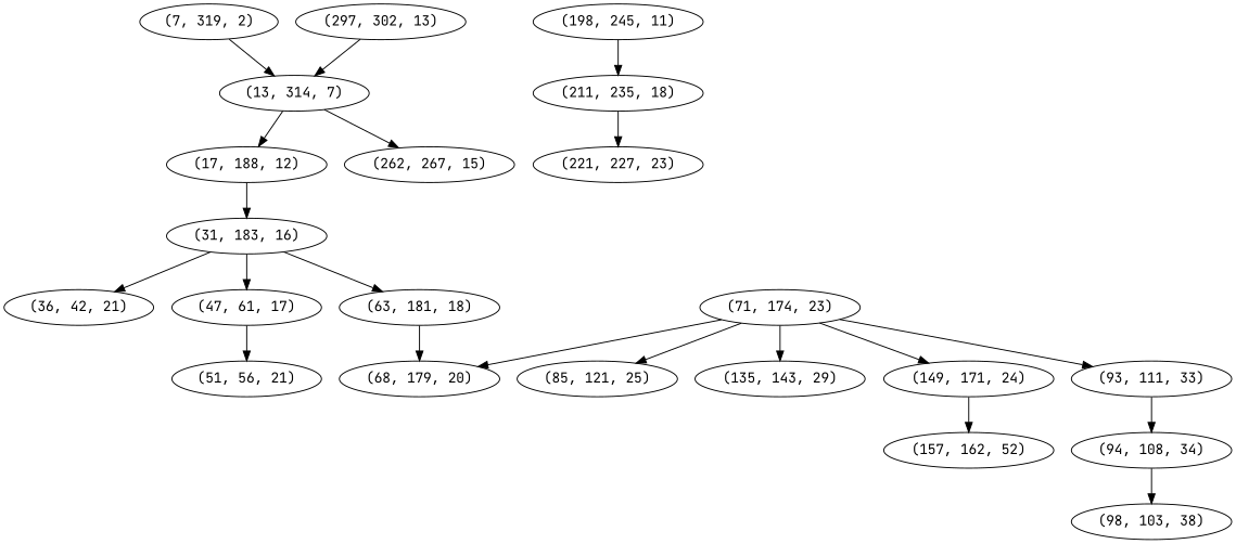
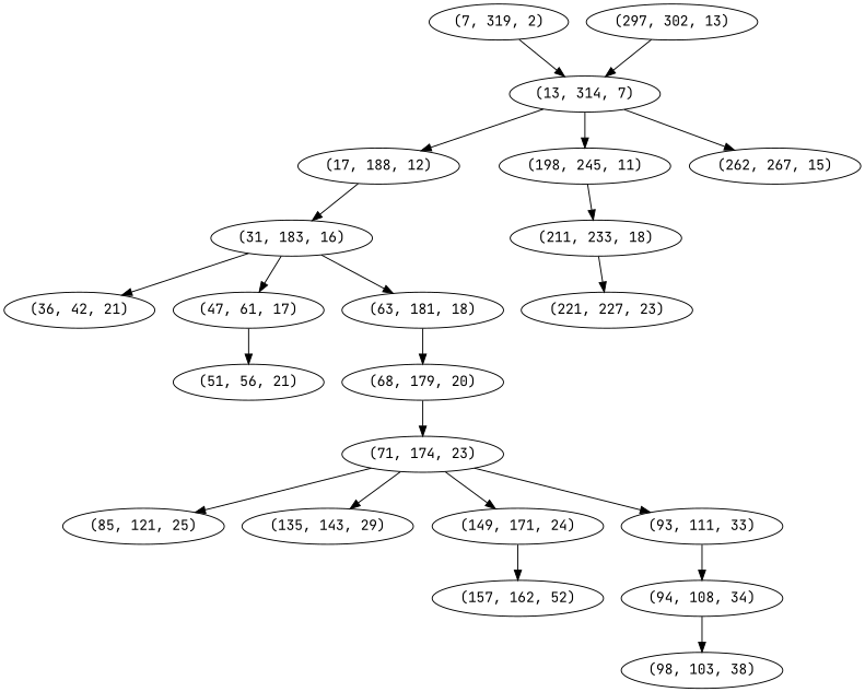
  digraph {
    fontname="JetBrains Mono"
    node [fontname="JetBrains Mono"]
    edge [fontname="JetBrains Mono"]
    "(7, 319, 2)"
    "(13, 314, 7)"
    n3 [label="(17, 188, 12)"]
    "(198, 245, 11)"
    "(262, 267, 15)"
    "(31, 183, 16)"
-   "(211, 233, 18)" [label="(211, 235, 18)"]
+   "(211, 233, 18)"
    "(297, 302, 13)"
    "(36, 42, 21)"
    "(47, 61, 17)"
    "(63, 181, 18)"
    "(51, 56, 21)"
    "(68, 179, 20)"
    "(71, 174, 23)"
    "(85, 121, 25)"
    "(135, 143, 29)"
    "(149, 171, 24)"
    "(93, 111, 33)"
    n19 [label="(157, 162, 52)"]
    "(94, 108, 34)"
    "(98, 103, 38)"
    "(221, 227, 23)"
    "(7, 319, 2)" -> "(13, 314, 7)"
    "(13, 314, 7)" -> n3
+   "(13, 314, 7)" -> "(198, 245, 11)"
    "(13, 314, 7)" -> "(262, 267, 15)"
    n3 -> "(31, 183, 16)"
    "(198, 245, 11)" -> "(211, 233, 18)"
    "(31, 183, 16)" -> "(36, 42, 21)"
    "(31, 183, 16)" -> "(47, 61, 17)"
    "(31, 183, 16)" -> "(63, 181, 18)"
    "(211, 233, 18)" -> "(221, 227, 23)"
    "(297, 302, 13)" -> "(13, 314, 7)"
    "(47, 61, 17)" -> "(51, 56, 21)"
    "(63, 181, 18)" -> "(68, 179, 20)"
-   "(71, 174, 23)" -> "(68, 179, 20)"
+   "(68, 179, 20)" -> "(71, 174, 23)"
    "(71, 174, 23)" -> "(85, 121, 25)"
    "(71, 174, 23)" -> "(135, 143, 29)"
    "(71, 174, 23)" -> "(149, 171, 24)"
    "(71, 174, 23)" -> "(93, 111, 33)"
    "(149, 171, 24)" -> n19
    "(93, 111, 33)" -> "(94, 108, 34)"
    "(94, 108, 34)" -> "(98, 103, 38)"
  }
